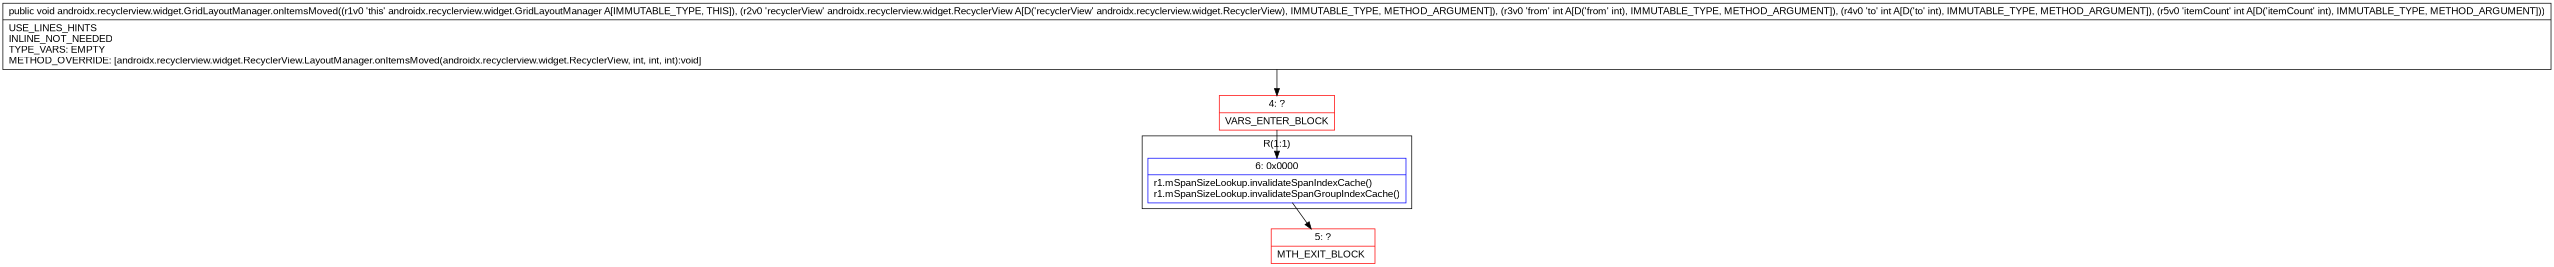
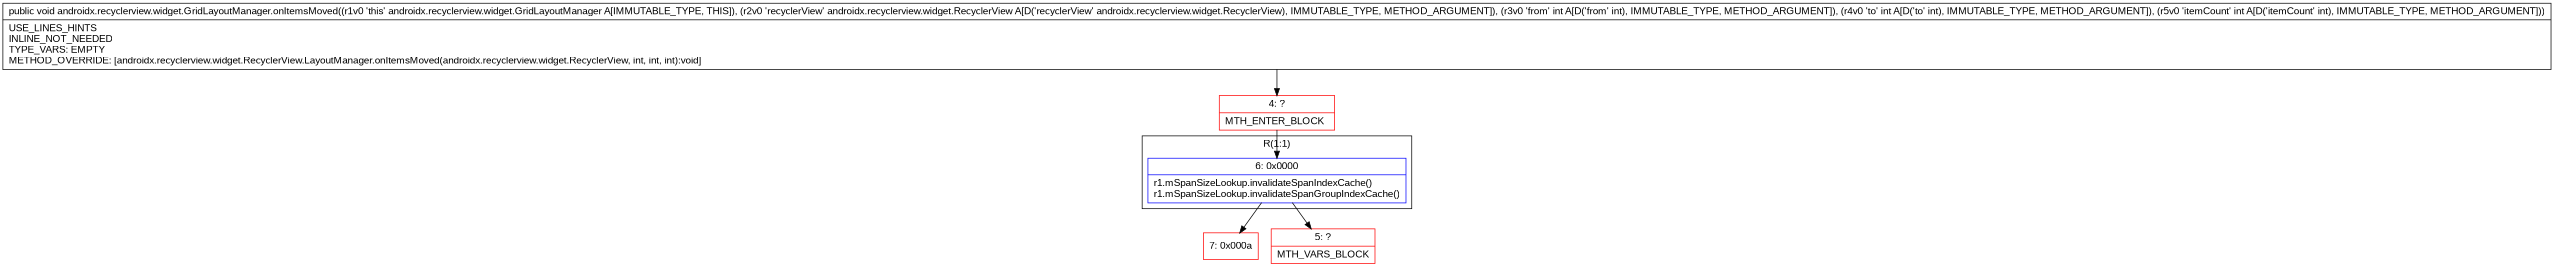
  digraph {
    fontname="Liberation Sans"
    node [color=red fontname="Liberation Sans" shape=record]
    edge [fontname="Liberation Sans"]
    n1 [color=blue label="{6\:\ 0x0000|r1.mSpanSizeLookup.invalidateSpanIndexCache()\lr1.mSpanSizeLookup.invalidateSpanGroupIndexCache()\l}"]
-   n3 [label="{5\:\ ?|MTH_EXIT_BLOCK\l}"]
-   n4 [label="{4\:\ ?|VARS_ENTER_BLOCK\l}"]
+   n2 [label="{7\:\ 0x000a}"]
+   n3 [label="{5\:\ ?|MTH_VARS_BLOCK\l}"]
+   n4 [label="{4\:\ ?|MTH_ENTER_BLOCK\l}"]
    n5 [label="{public void androidx.recyclerview.widget.GridLayoutManager.onItemsMoved((r1v0 'this' androidx.recyclerview.widget.GridLayoutManager A[IMMUTABLE_TYPE, THIS]), (r2v0 'recyclerView' androidx.recyclerview.widget.RecyclerView A[D('recyclerView' androidx.recyclerview.widget.RecyclerView), IMMUTABLE_TYPE, METHOD_ARGUMENT]), (r3v0 'from' int A[D('from' int), IMMUTABLE_TYPE, METHOD_ARGUMENT]), (r4v0 'to' int A[D('to' int), IMMUTABLE_TYPE, METHOD_ARGUMENT]), (r5v0 'itemCount' int A[D('itemCount' int), IMMUTABLE_TYPE, METHOD_ARGUMENT]))  | USE_LINES_HINTS\lINLINE_NOT_NEEDED\lTYPE_VARS: EMPTY\lMETHOD_OVERRIDE: [androidx.recyclerview.widget.RecyclerView.LayoutManager.onItemsMoved(androidx.recyclerview.widget.RecyclerView, int, int, int):void]\l}" color=""]
    subgraph cluster_1 {
      label="R(1:1)"
      n1
    }
+   n1 -> n2
    n1 -> n3
    n4 -> n1
    n5 -> n4
  }
